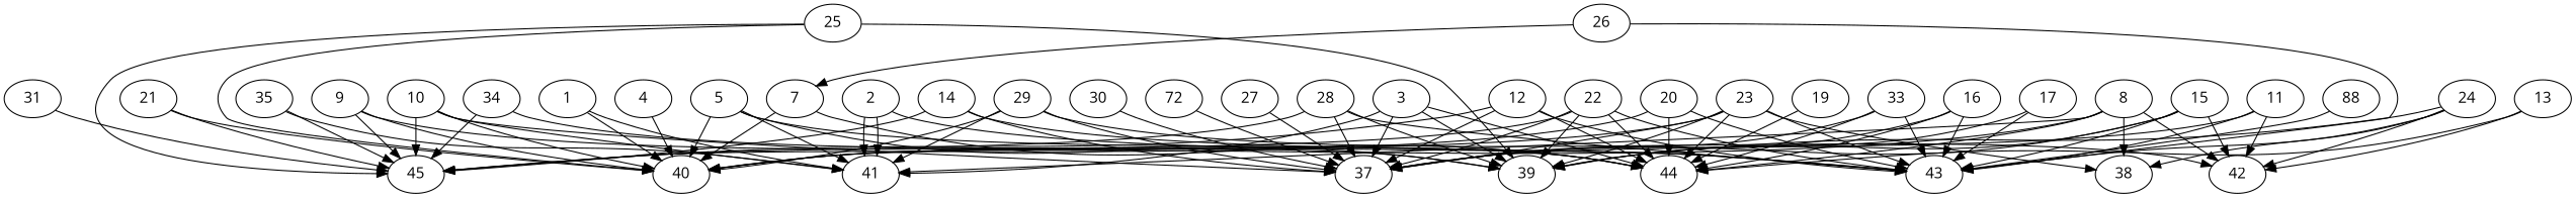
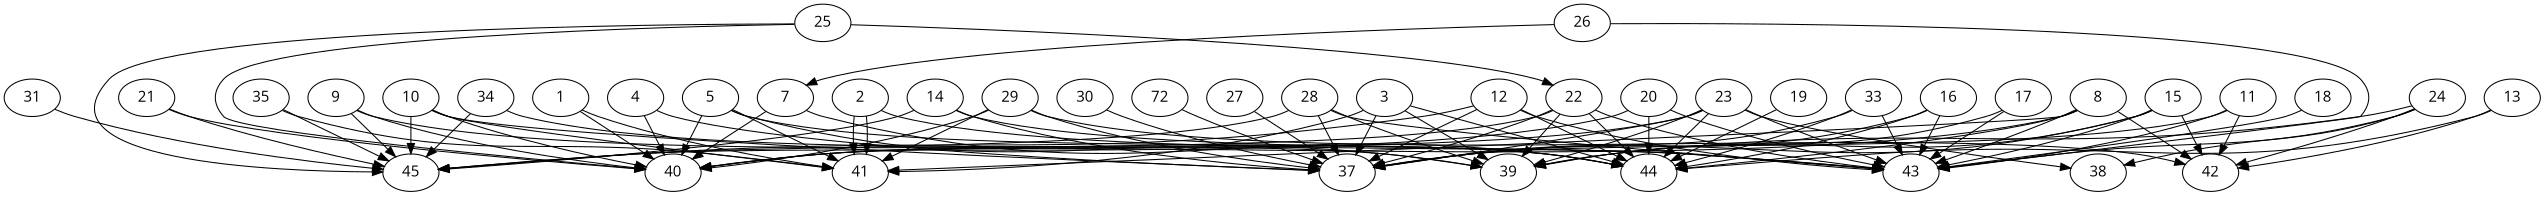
  digraph {
    fontname="Open Sans"
    node [alpha=0.03 fontname="Open Sans"]
    edge [fontname="Open Sans"]
    1 [alpha=0.05 expect_size=1915800372027236352]
    40 [expect_size=8584090375407393]
    41 [alpha=0.02 expect_size=238475346301681664000]
    2 [alpha=0.08 expect_size=33062163973865996288]
    43 [alpha=0.11 expect_size=2504950936535826432]
    3 [alpha=0.13 expect_size=30257023312931586048]
    37 [alpha=0.04 expect_size=652356860464104210432]
    39 [alpha=0.06 expect_size=405475671864790976]
    44 [alpha=0.18 expect_size=5884249952094747]
    4 [alpha=0.02 expect_size=11664052647468842]
    5 [alpha=0.02 expect_size=27624269894208240]
    7 [alpha=0.07 expect_size=487264878628507222016]
    8 [alpha=0.08 expect_size=431139741086253056000]
    42 [alpha=0.11 expect_size=854359281762304000000]
    9 [expect_size=55401304631794128]
    45 [alpha=0.11 expect_size=606602643438193280]
    10 [alpha=0.06 expect_size=7875971114550165504]
    11 [alpha=0.04 expect_size=708163281453586579456]
    12 [alpha=0.08 expect_size=303549030443314577408]
    13 [alpha=0.13 expect_size=637797024398624640]
    14 [alpha=0.00 expect_size=382709732438688640]
    15 [alpha=0.04 expect_size=1305367982979784960]
    16 [alpha=0.19 expect_size=1457411737889141504]
    17 [alpha=0.05 expect_size=53680196037896072]
-   18 [alpha=0.06 expect_size=992127994787468160 label=88]
+   18 [alpha=0.06 expect_size=992127994787468160]
    19 [alpha=0.04 expect_size=20788128710532952]
    20 [alpha=0.02 expect_size=593342531547302985728]
    21 [alpha=0.17 expect_size=101620607413570224]
    22 [expect_size=129838010389210336]
    23 [alpha=0.15 expect_size=1209147194054587449344]
    38 [alpha=0.17 expect_size=55676537613943136]
    24 [alpha=0.15 expect_size=1291887573858295296]
    25 [alpha=0.18 expect_size=5288719295092658]
    26 [expect_size=464999929789003648]
    27 [alpha=0.13 expect_size=17159767218902078]
    28 [alpha=0.16 expect_size=195007720888205312000]
    29 [alpha=0.08 expect_size=1903972201269539328]
    30 [alpha=0.07 expect_size=506537083835613446144]
    31 [alpha=0.07 expect_size=1806569569462072064]
    n40 [expect_size=51776343064569144 label=72]
    33 [alpha=0.02 expect_size=666022856869543936000]
    34 [alpha=0.14 expect_size=810563958825629515776]
    35 [alpha=0.05 expect_size=1542165243896792576]
    1 -> 40
    1 -> 41
    2 -> 41
    2 -> 41
    2 -> 43
    3 -> 41
    3 -> 37
    3 -> 39
    3 -> 44
    4 -> 40
+   4 -> 37
    5 -> 40
    5 -> 41
    5 -> 39
    5 -> 44
    7 -> 40
    7 -> 44
    8 -> 40
    8 -> 41
-   8 -> 38
+   8 -> 43
    8 -> 44
    8 -> 42
    9 -> 40
    9 -> 39
    9 -> 45
    10 -> 40
    10 -> 41
    10 -> 37
    10 -> 45
    11 -> 43
    11 -> 37
    11 -> 42
    12 -> 43
    12 -> 37
    12 -> 44
    12 -> 45
    13 -> 44
    13 -> 42
    14 -> 43
    14 -> 37
    14 -> 45
    15 -> 43
    15 -> 37
    15 -> 39
    15 -> 42
    16 -> 43
    16 -> 37
    16 -> 44
    17 -> 43
    17 -> 39
    18 -> 43
    19 -> 44
    20 -> 43
    20 -> 44
    20 -> 45
    21 -> 40
    21 -> 45
    22 -> 40
    22 -> 43
    22 -> 37
    22 -> 39
    22 -> 44
    23 -> 40
    23 -> 43
    23 -> 37
    23 -> 39
    23 -> 44
    23 -> 38
    24 -> 43
    24 -> 39
    24 -> 42
    24 -> 38
    25 -> 40
-   25 -> 39
+   25 -> 22
    25 -> 45
    26 -> 43
    26 -> 7
    27 -> 37
    28 -> 43
    28 -> 37
    28 -> 39
    28 -> 45
    29 -> 40
    29 -> 41
    29 -> 37
    29 -> 42
    30 -> 37
    31 -> 45
    n40 -> 37
    33 -> 43
    33 -> 37
    33 -> 44
    34 -> 44
    34 -> 45
    35 -> 41
    35 -> 45
  }
